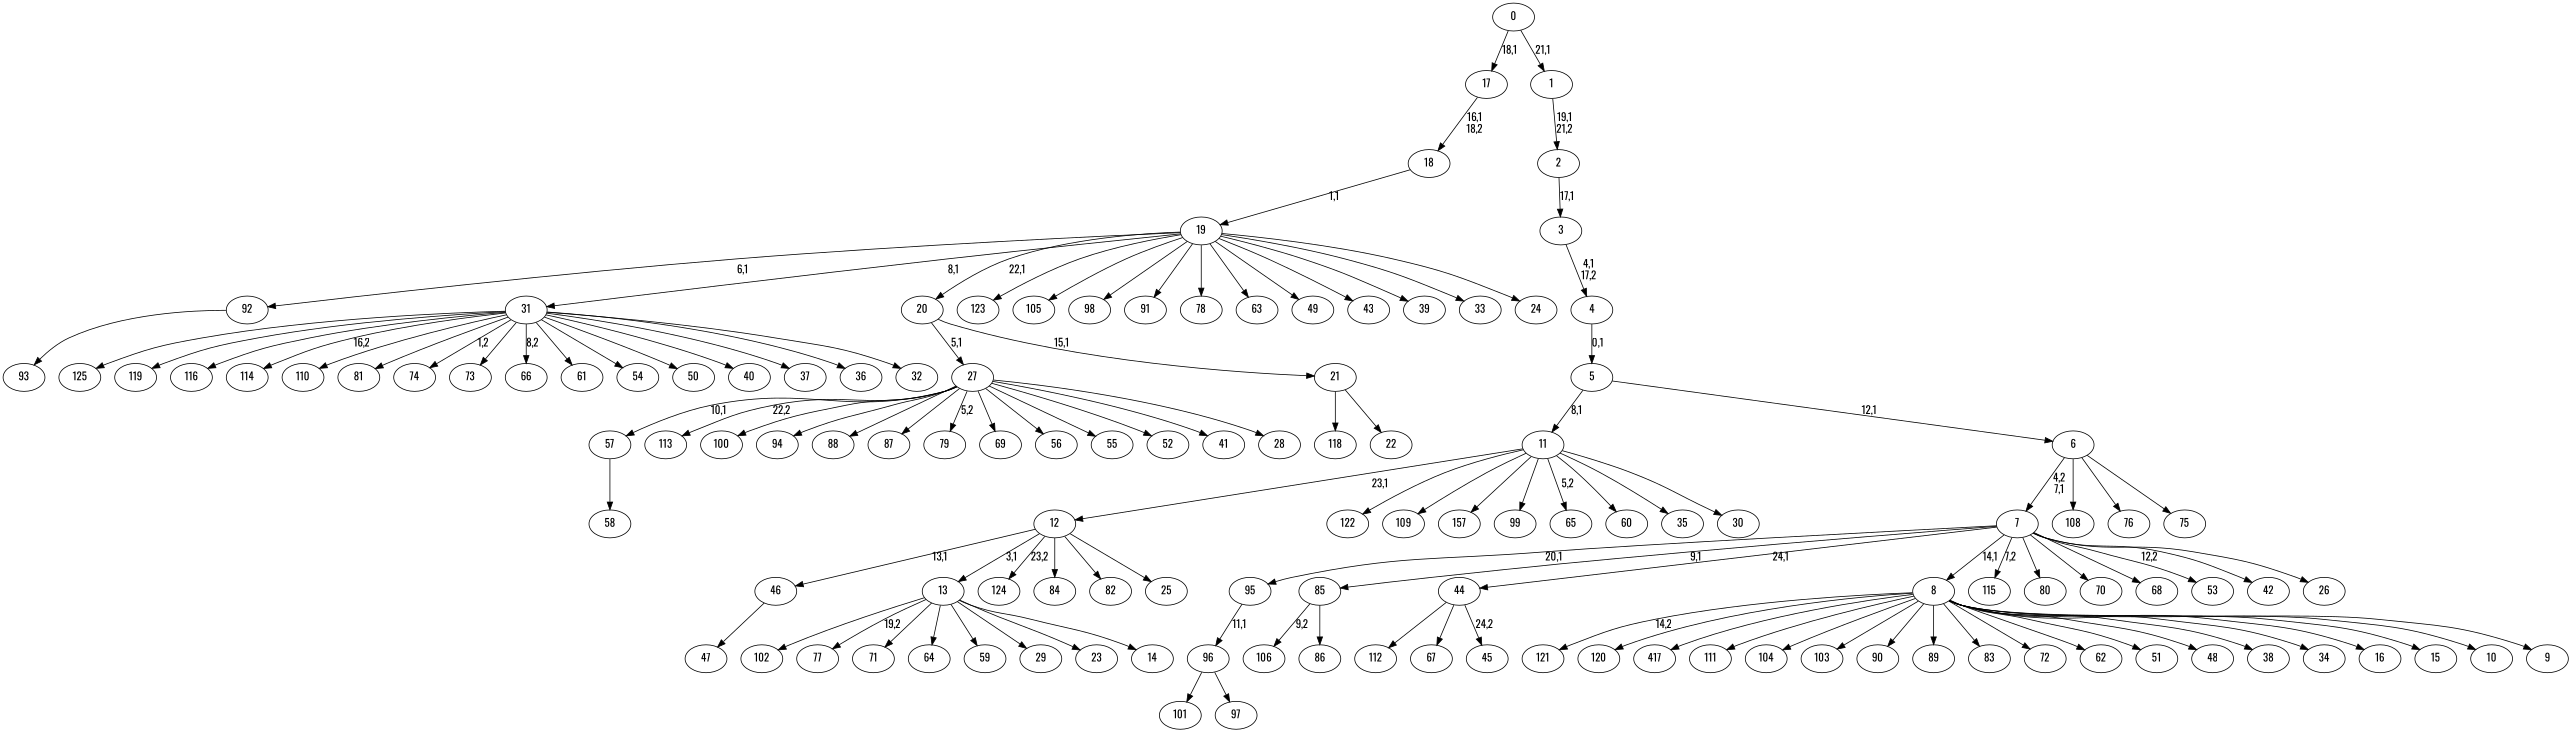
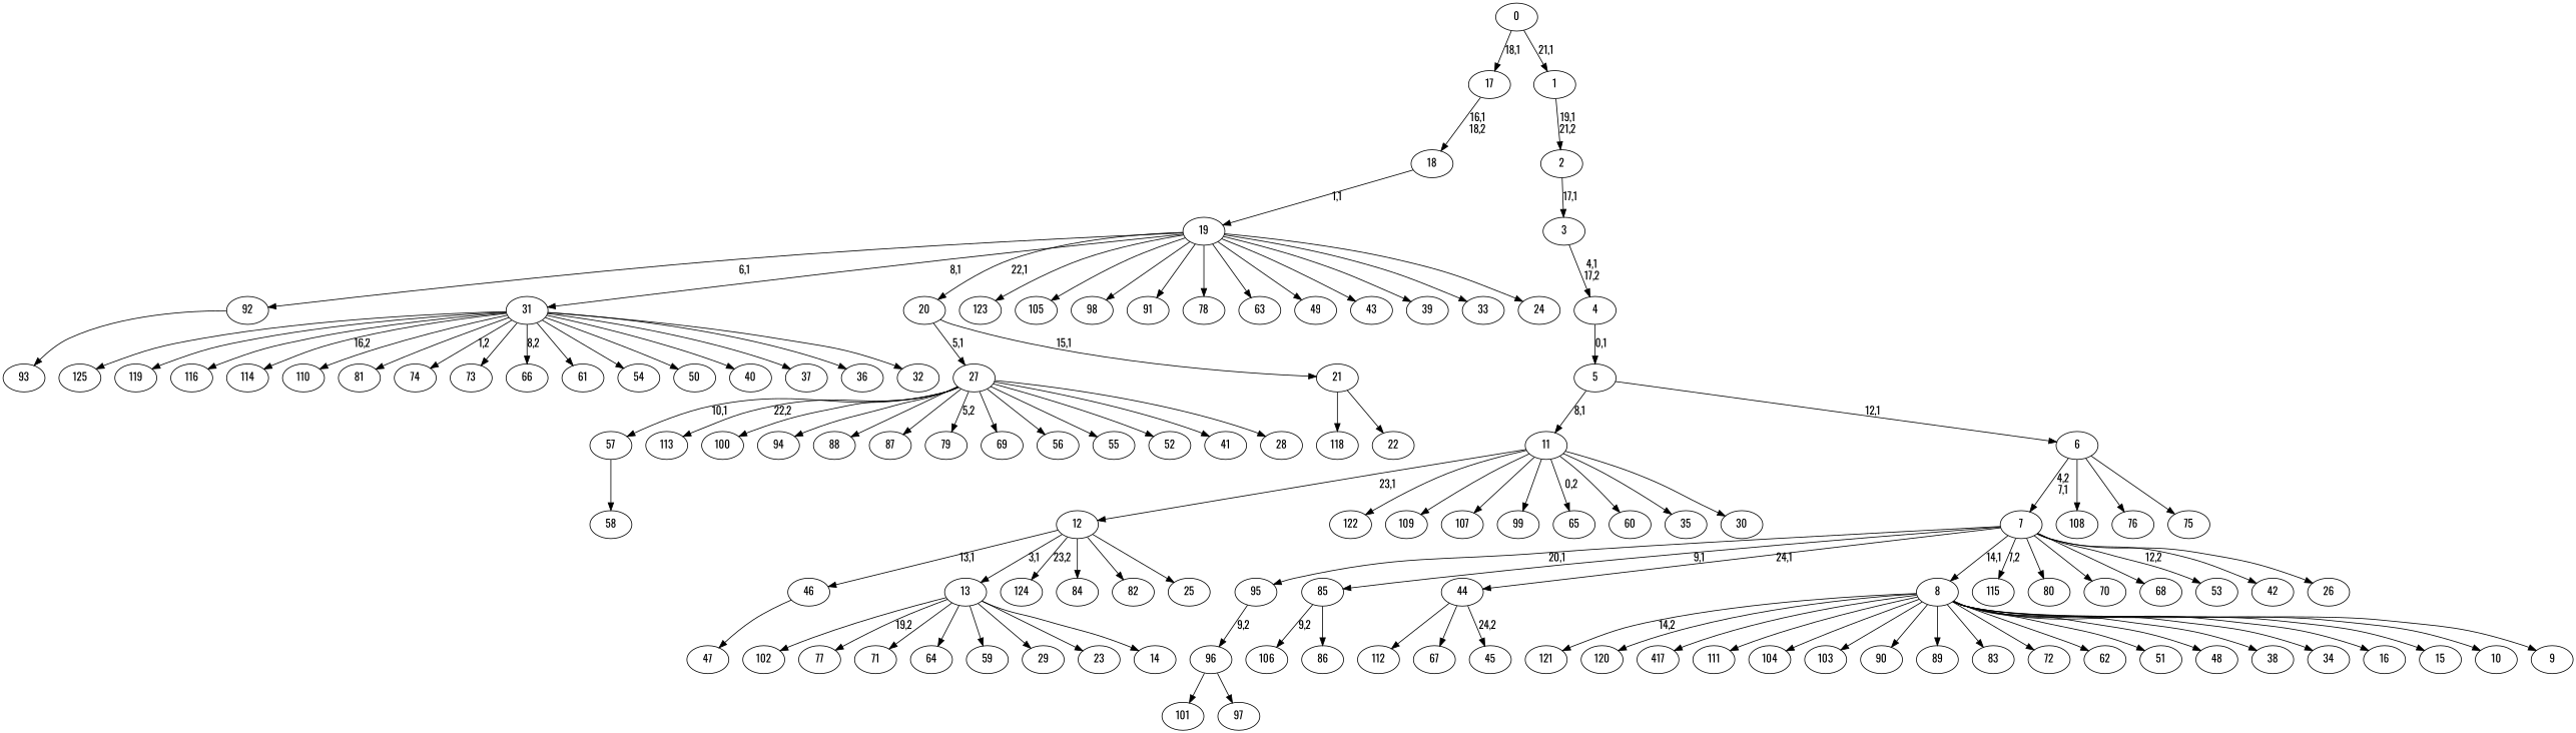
  digraph {
    fontname=Oswald
    node [fontname=Oswald]
    edge [fontname=Oswald]
    96
    101
    97
    95
    92
    93
    85
    106
    86
    57
    58
    46
    47
    44
    112
    67
    45
    31
    125
    119
    116
    114
    110
    81
    74
    73
    66
    61
    54
    50
    40
    37
    36
    32
    27
    113
    100
    94
    88
    87
    79
    69
    56
    55
    52
    41
    28
    21
    118
    22
    20
    19
    123
    105
    98
    91
    78
    63
    49
    43
    39
    33
    24
    18
    17
    13
    102
    77
    71
    64
    59
    29
    23
    14
    12
    124
    84
    82
    25
    11
    122
    109
-   107 [label=157]
+   107
    99
    65
    60
    35
    30
    8
    121
    120
    n92 [label=417]
    111
    104
    103
    90
    89
    83
    72
    62
    51
    48
    38
    34
    16
    15
    10
    9
    7
    115
    80
    70
    68
    53
    42
    26
    6
    108
    76
    75
    5
    4
    3
    2
    1
    0
    96 -> 101
    96 -> 97
-   95 -> 96 [label="11,1"]
+   95 -> 96 [label="9,2"]
    92 -> 93
    85 -> 106 [label="9,2"]
    85 -> 86
    57 -> 58
    46 -> 47
    44 -> 112
    44 -> 67
    44 -> 45 [label="24,2"]
    31 -> 125
    31 -> 119
    31 -> 116
    31 -> 114 [label="16,2"]
    31 -> 110
    31 -> 81
    31 -> 74 [label="1,2"]
    31 -> 73
    31 -> 66 [label="8,2"]
    31 -> 61
    31 -> 54
    31 -> 50
    31 -> 40
    31 -> 37
    31 -> 36
    31 -> 32
    27 -> 57 [label="10,1"]
    27 -> 113 [label="22,2"]
    27 -> 100
    27 -> 94
    27 -> 88
    27 -> 87
    27 -> 79 [label="5,2"]
    27 -> 69
    27 -> 56
    27 -> 55
    27 -> 52
    27 -> 41
    27 -> 28
    21 -> 118
    21 -> 22
    20 -> 27 [label="5,1"]
    20 -> 21 [label="15,1"]
    19 -> 92 [label="6,1"]
    19 -> 31 [label="8,1"]
    19 -> 20 [label="22,1"]
    19 -> 123
    19 -> 105
    19 -> 98
    19 -> 91
    19 -> 78
    19 -> 63
    19 -> 49
    19 -> 43
    19 -> 39
    19 -> 33
    19 -> 24
    18 -> 19 [label="1,1"]
    17 -> 18 [label="16,1\n18,2"]
    13 -> 102
    13 -> 77 [label="19,2"]
    13 -> 71
    13 -> 64
    13 -> 59
    13 -> 29
    13 -> 23
    13 -> 14
    12 -> 46 [label="13,1"]
    12 -> 13 [label="3,1"]
    12 -> 124 [label="23,2"]
    12 -> 84
    12 -> 82
    12 -> 25
    11 -> 12 [label="23,1"]
    11 -> 122
    11 -> 109
    11 -> 107
    11 -> 99
-   11 -> 65 [label="5,2"]
+   11 -> 65 [label="0,2"]
    11 -> 60
    11 -> 35
    11 -> 30
    8 -> 121 [label="14,2"]
    8 -> 120
    8 -> n92
    8 -> 111
    8 -> 104
    8 -> 103
    8 -> 90
    8 -> 89
    8 -> 83
    8 -> 72
    8 -> 62
    8 -> 51
    8 -> 48
    8 -> 38
    8 -> 34
    8 -> 16
    8 -> 15
    8 -> 10
    8 -> 9
    7 -> 95 [label="20,1"]
    7 -> 85 [label="9,1"]
    7 -> 44 [label="24,1"]
    7 -> 8 [label="14,1"]
    7 -> 115 [label="7,2"]
    7 -> 80
    7 -> 70
    7 -> 68
    7 -> 53 [label="12,2"]
    7 -> 42
    7 -> 26
    6 -> 7 [label="4,2\n7,1"]
    6 -> 108
    6 -> 76
    6 -> 75
    5 -> 11 [label="8,1"]
    5 -> 6 [label="12,1"]
    4 -> 5 [label="0,1"]
    3 -> 4 [label="4,1\n17,2"]
    2 -> 3 [label="17,1"]
    1 -> 2 [label="19,1\n21,2"]
    0 -> 17 [label="18,1"]
    0 -> 1 [label="21,1"]
  }
